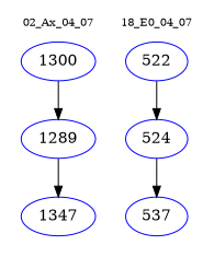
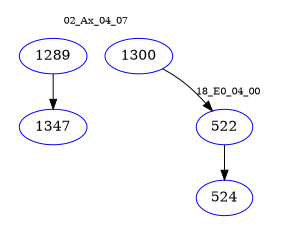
  digraph {
    node [color=blue]
    edge [color=black]
    n1 [label=1300]
    n2 [label=1289]
    n3 [label=1347]
    n4 [label=522]
    n5 [label=524]
-   n6 [label=537]
    subgraph cluster_1 {
      color=white
      fontsize=10
      label="02_Ax_04_07"
      n1
      n2
      n3
    }
    subgraph cluster_2 {
      color=white
      fontsize=10
-     label="18_E0_04_07"
+     label="18_E0_04_00"
      n4
      n5
-     n6
    }
-   n1 -> n2
+   n1 -> n4
    n2 -> n3
    n4 -> n5
-   n5 -> n6
  }
